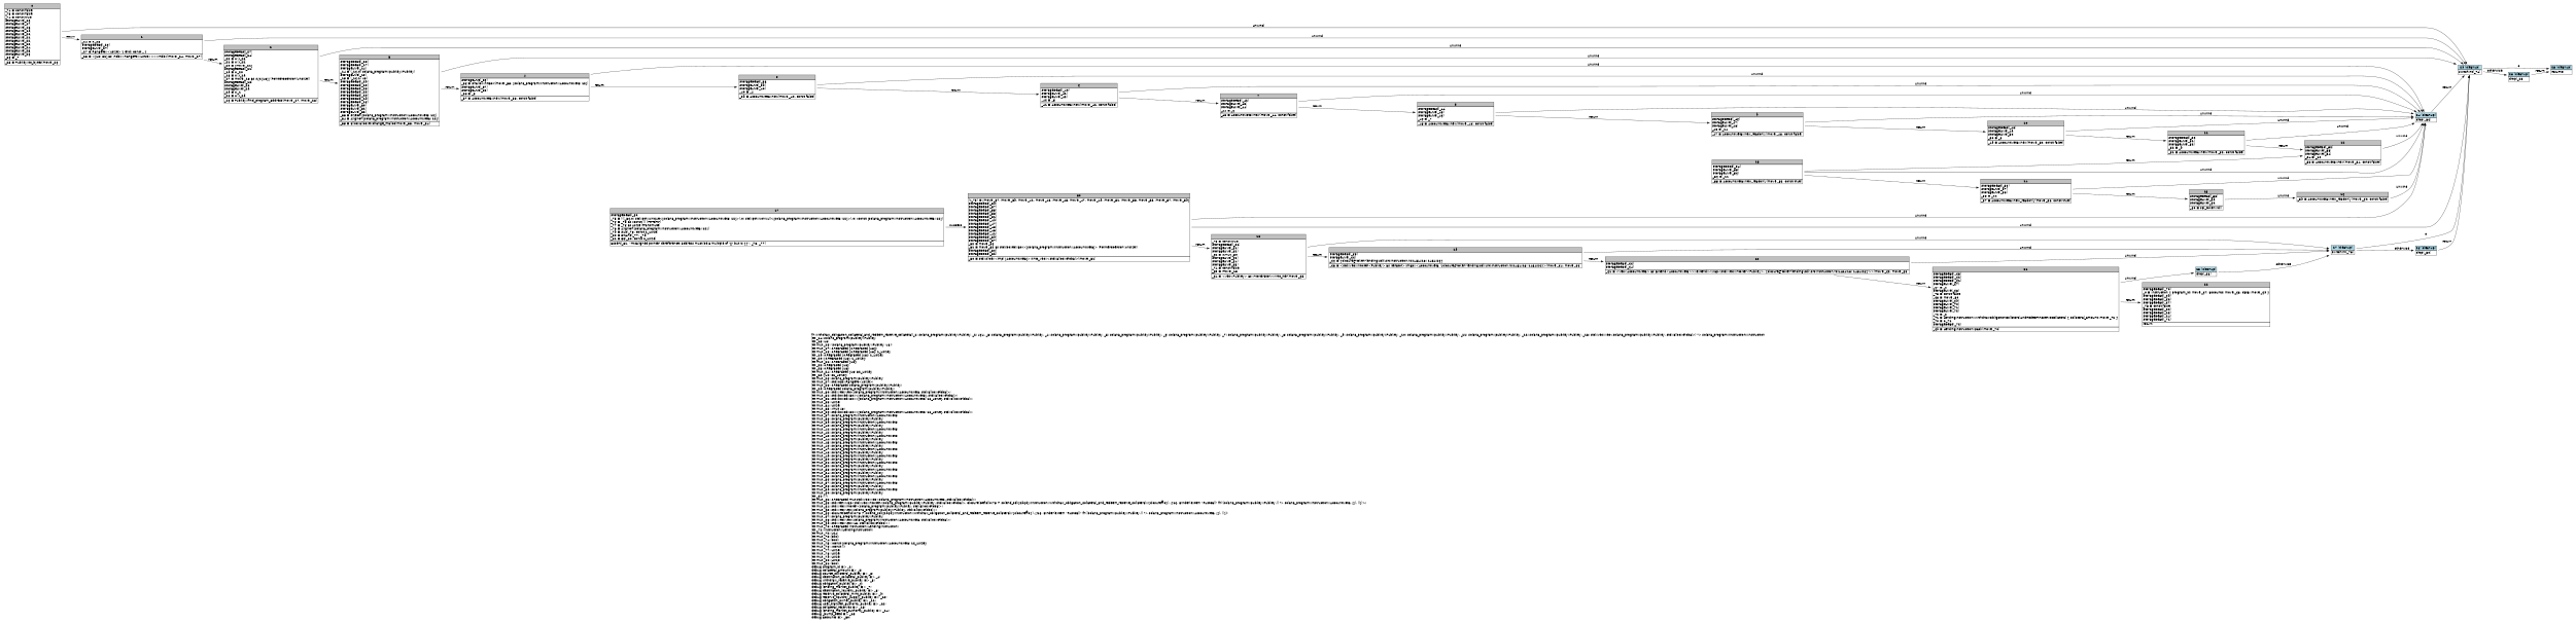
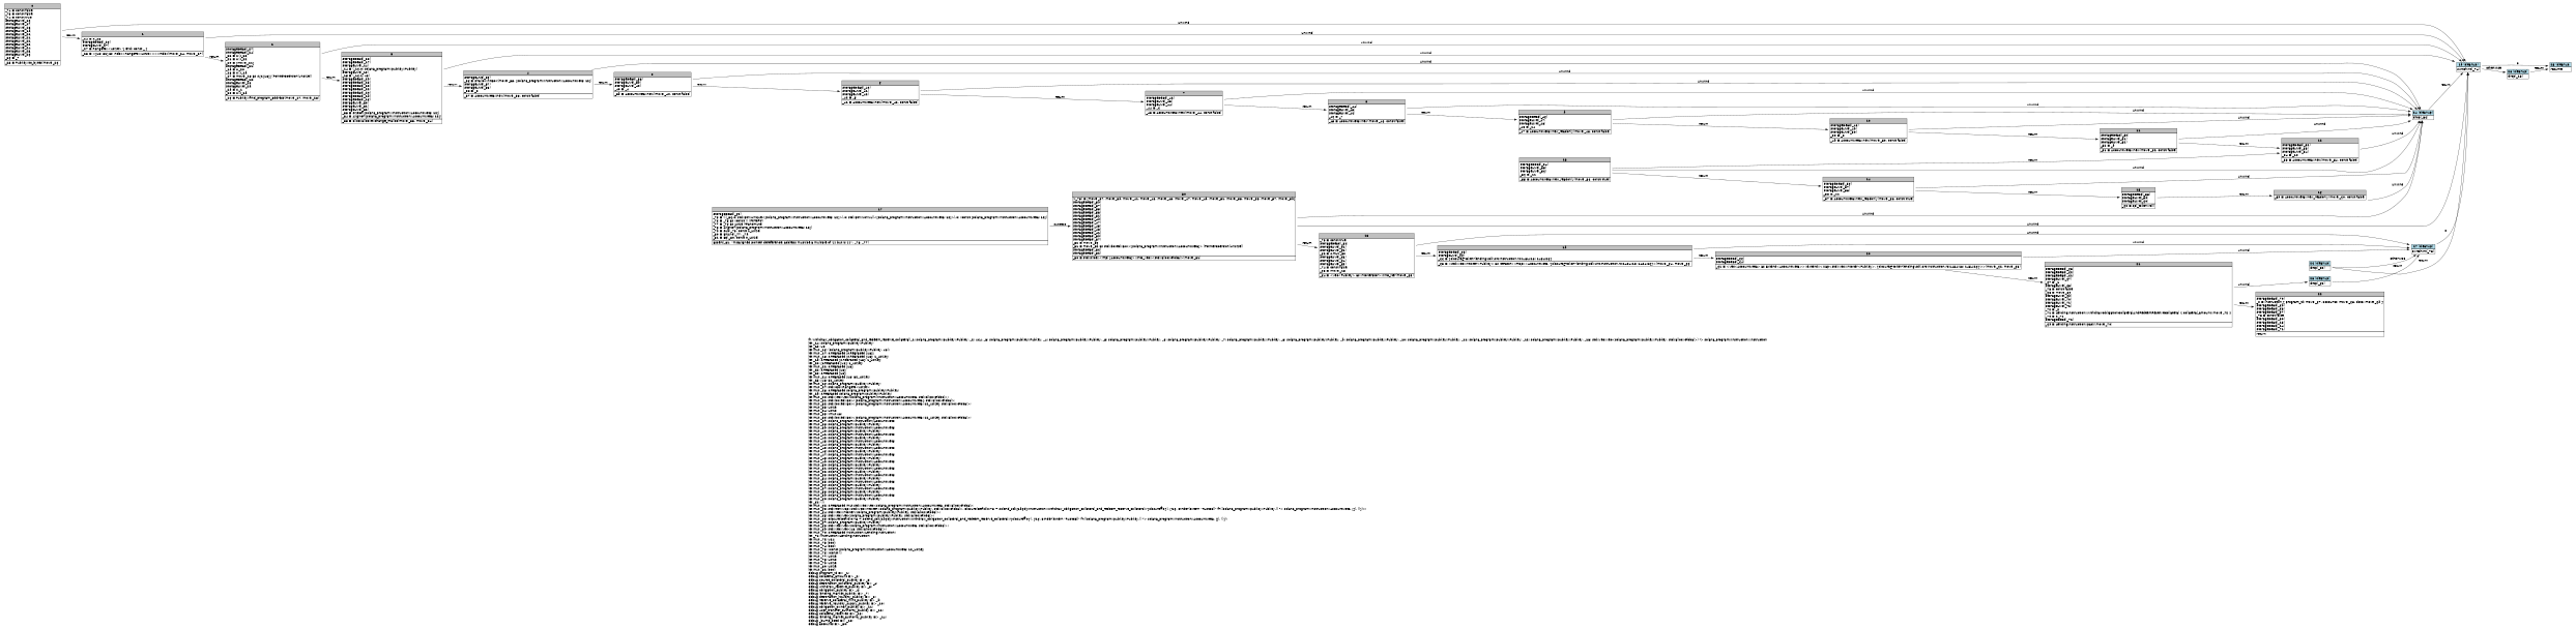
  digraph {
    fontname="DejaVu Sans"
    label=<fn withdraw_obligation_collateral_and_redeem_reserve_collateral(_1: solana_program::pubkey::Pubkey, _2: u64, _3: solana_program::pubkey::Pubkey, _4: solana_program::pubkey::Pubkey, _5: solana_program::pubkey::Pubkey, _6: solana_program::pubkey::Pubkey, _7: solana_program::pubkey::Pubkey, _8: solana_program::pubkey::Pubkey, _9: solana_program::pubkey::Pubkey, _10: solana_program::pubkey::Pubkey, _11: solana_program::pubkey::Pubkey, _12: solana_program::pubkey::Pubkey, _13: std::vec::Vec&lt;solana_program::pubkey::Pubkey, std::alloc::Global&gt;) -&gt; solana_program::instruction::Instruction<br align="left"/>let _14: solana_program::pubkey::Pubkey;<br align="left"/>let _15: u8;<br align="left"/>let mut _16: (solana_program::pubkey::Pubkey, u8);<br align="left"/>let mut _17: &amp;ReErased [&amp;ReErased [u8]];<br align="left"/>let mut _18: &amp;ReErased [&amp;ReErased [u8]; 1_usize];<br align="left"/>let _19: &amp;ReErased [&amp;ReErased [u8]; 1_usize];<br align="left"/>let _20: [&amp;ReErased [u8]; 1_usize];<br align="left"/>let mut _21: &amp;ReErased [u8];<br align="left"/>let _22: &amp;ReErased [u8];<br align="left"/>let _23: &amp;ReErased [u8];<br align="left"/>let mut _24: &amp;ReErased [u8; 32_usize];<br align="left"/>let _25: [u8; 32_usize];<br align="left"/>let mut _26: solana_program::pubkey::Pubkey;<br align="left"/>let mut _27: std::ops::RangeTo&lt;usize&gt;;<br align="left"/>let mut _28: &amp;ReErased solana_program::pubkey::Pubkey;<br align="left"/>let _29: &amp;ReErased solana_program::pubkey::Pubkey;<br align="left"/>let mut _30: std::vec::Vec&lt;solana_program::instruction::AccountMeta, std::alloc::Global&gt;;<br align="left"/>let mut _31: std::boxed::Box&lt;[solana_program::instruction::AccountMeta], std::alloc::Global&gt;;<br align="left"/>let mut _32: std::boxed::Box&lt;[solana_program::instruction::AccountMeta; 12_usize], std::alloc::Global&gt;;<br align="left"/>let mut _33: usize;<br align="left"/>let mut _34: usize;<br align="left"/>let mut _35: *mut u8;<br align="left"/>let mut _36: std::boxed::Box&lt;[solana_program::instruction::AccountMeta; 12_usize], std::alloc::Global&gt;;<br align="left"/>let mut _37: solana_program::instruction::AccountMeta;<br align="left"/>let mut _38: solana_program::pubkey::Pubkey;<br align="left"/>let mut _39: solana_program::instruction::AccountMeta;<br align="left"/>let mut _40: solana_program::pubkey::Pubkey;<br align="left"/>let mut _41: solana_program::instruction::AccountMeta;<br align="left"/>let mut _42: solana_program::pubkey::Pubkey;<br align="left"/>let mut _43: solana_program::instruction::AccountMeta;<br align="left"/>let mut _44: solana_program::pubkey::Pubkey;<br align="left"/>let mut _45: solana_program::instruction::AccountMeta;<br align="left"/>let mut _46: solana_program::pubkey::Pubkey;<br align="left"/>let mut _47: solana_program::instruction::AccountMeta;<br align="left"/>let mut _48: solana_program::pubkey::Pubkey;<br align="left"/>let mut _49: solana_program::instruction::AccountMeta;<br align="left"/>let mut _50: solana_program::pubkey::Pubkey;<br align="left"/>let mut _51: solana_program::instruction::AccountMeta;<br align="left"/>let mut _52: solana_program::pubkey::Pubkey;<br align="left"/>let mut _53: solana_program::instruction::AccountMeta;<br align="left"/>let mut _54: solana_program::pubkey::Pubkey;<br align="left"/>let mut _55: solana_program::instruction::AccountMeta;<br align="left"/>let mut _56: solana_program::pubkey::Pubkey;<br align="left"/>let mut _57: solana_program::instruction::AccountMeta;<br align="left"/>let mut _58: solana_program::pubkey::Pubkey;<br align="left"/>let mut _59: solana_program::instruction::AccountMeta;<br align="left"/>let mut _60: solana_program::pubkey::Pubkey;<br align="left"/>let _61: ();<br align="left"/>let mut _62: &amp;ReErased mut std::vec::Vec&lt;solana_program::instruction::AccountMeta, std::alloc::Global&gt;;<br align="left"/>let mut _63: std::iter::Map&lt;std::vec::IntoIter&lt;solana_program::pubkey::Pubkey, std::alloc::Global&gt;, Closure(DefId(0:75 ~ solend_sdk[296d]::instruction::withdraw_obligation_collateral_and_redeem_reserve_collateral::{closure#0}), [i16, Binder(extern &quot;RustCall&quot; fn((solana_program::pubkey::Pubkey,)) -&gt; solana_program::instruction::AccountMeta, []), ()])&gt;;<br align="left"/>let mut _64: std::vec::IntoIter&lt;solana_program::pubkey::Pubkey, std::alloc::Global&gt;;<br align="left"/>let mut _65: std::vec::Vec&lt;solana_program::pubkey::Pubkey, std::alloc::Global&gt;;<br align="left"/>let mut _66: Closure(DefId(0:75 ~ solend_sdk[296d]::instruction::withdraw_obligation_collateral_and_redeem_reserve_collateral::{closure#0}), [i16, Binder(extern &quot;RustCall&quot; fn((solana_program::pubkey::Pubkey,)) -&gt; solana_program::instruction::AccountMeta, []), ()]);<br align="left"/>let mut _67: solana_program::pubkey::Pubkey;<br align="left"/>let mut _68: std::vec::Vec&lt;solana_program::instruction::AccountMeta, std::alloc::Global&gt;;<br align="left"/>let mut _69: std::vec::Vec&lt;u8, std::alloc::Global&gt;;<br align="left"/>let mut _70: &amp;ReErased instruction::LendingInstruction;<br align="left"/>let _71: instruction::LendingInstruction;<br align="left"/>let mut _72: u64;<br align="left"/>let mut _73: bool;<br align="left"/>let mut _74: bool;<br align="left"/>let mut _75: *const [solana_program::instruction::AccountMeta; 12_usize];<br align="left"/>let mut _76: *const ();<br align="left"/>let mut _77: usize;<br align="left"/>let mut _78: usize;<br align="left"/>let mut _79: usize;<br align="left"/>let mut _80: usize;<br align="left"/>let mut _81: bool;<br align="left"/>debug program_id =&gt; _1;<br align="left"/>debug collateral_amount =&gt; _2;<br align="left"/>debug source_collateral_pubkey =&gt; _3;<br align="left"/>debug destination_collateral_pubkey =&gt; _4;<br align="left"/>debug withdraw_reserve_pubkey =&gt; _5;<br align="left"/>debug obligation_pubkey =&gt; _6;<br align="left"/>debug lending_market_pubkey =&gt; _7;<br align="left"/>debug destination_liquidity_pubkey =&gt; _8;<br align="left"/>debug reserve_collateral_mint_pubkey =&gt; _9;<br align="left"/>debug reserve_liquidity_supply_pubkey =&gt; _10;<br align="left"/>debug obligation_owner_pubkey =&gt; _11;<br align="left"/>debug user_transfer_authority_pubkey =&gt; _12;<br align="left"/>debug collateral_reserves =&gt; _13;<br align="left"/>debug lending_market_authority_pubkey =&gt; _14;<br align="left"/>debug _bump_seed =&gt; _15;<br align="left"/>debug accounts =&gt; _30;<br align="left"/>>
    rankdir=LR
    node [fontname="DejaVu Sans" shape=none]
    edge [fontname="DejaVu Sans"]
    n1 [label=<<table border="0" cellborder="1" cellspacing="0"><tr><td bgcolor="gray" align="center" colspan="1">0</td></tr><tr><td align="left" balign="left">_74 = const false<br/>_73 = const false<br/>_74 = const true<br/>StorageLive(_16)<br/>StorageLive(_17)<br/>StorageLive(_18)<br/>StorageLive(_19)<br/>StorageLive(_20)<br/>StorageLive(_21)<br/>StorageLive(_22)<br/>StorageLive(_23)<br/>StorageLive(_24)<br/>StorageLive(_25)<br/>StorageLive(_26)<br/>_26 = _7<br/></td></tr><tr><td align="left">_25 = Pubkey::to_bytes(move _26)</td></tr></table>>]
    n2 [label=<<table border="0" cellborder="1" cellspacing="0"><tr><td bgcolor="gray" align="center" colspan="1">1</td></tr><tr><td align="left" balign="left">_24 = &amp;_25<br/>StorageDead(_26)<br/>StorageLive(_27)<br/>_27 = RangeTo::&lt;usize&gt; { end: const _ }<br/></td></tr><tr><td align="left">_23 = &lt;[u8; 32] as Index&lt;RangeTo&lt;usize&gt;&gt;&gt;::index(move _24, move _27)</td></tr></table>>]
    n3 [label=<<table border="0" cellborder="1" cellspacing="0"><tr><td bgcolor="lightblue" align="center" colspan="1">29 (cleanup)</td></tr><tr><td align="left">switchInt(_74)</td></tr></table>>]
    n4 [label=<<table border="0" cellborder="1" cellspacing="0"><tr><td bgcolor="gray" align="center" colspan="1">2</td></tr><tr><td align="left" balign="left">StorageDead(_27)<br/>StorageDead(_24)<br/>_22 = &amp;(*_23)<br/>_21 = &amp;(*_22)<br/>_20 = [move _21]<br/>StorageDead(_21)<br/>_19 = &amp;_20<br/>_18 = &amp;(*_19)<br/>_17 = move _18 as &amp;[&amp;[u8]] (PointerCoercion(Unsize))<br/>StorageDead(_18)<br/>StorageLive(_28)<br/>StorageLive(_29)<br/>_29 = &amp;_1<br/>_28 = &amp;(*_29)<br/></td></tr><tr><td align="left">_16 = Pubkey::find_program_address(move _17, move _28)</td></tr></table>>]
    n5 [label=<<table border="0" cellborder="1" cellspacing="0"><tr><td bgcolor="lightblue" align="center" colspan="1">25 (cleanup)</td></tr><tr><td align="left">resume</td></tr></table>>]
    n6 [label=<<table border="0" cellborder="1" cellspacing="0"><tr><td bgcolor="lightblue" align="center" colspan="1">28 (cleanup)</td></tr><tr><td align="left">drop(_13)</td></tr></table>>]
    n7 [label=<<table border="0" cellborder="1" cellspacing="0"><tr><td bgcolor="gray" align="center" colspan="1">3</td></tr><tr><td align="left" balign="left">StorageDead(_28)<br/>StorageDead(_17)<br/>StorageLive(_14)<br/>_14 = (_16.0: solana_program::pubkey::Pubkey)<br/>StorageLive(_15)<br/>_15 = (_16.1: u8)<br/>StorageDead(_29)<br/>StorageDead(_25)<br/>StorageDead(_23)<br/>StorageDead(_22)<br/>StorageDead(_20)<br/>StorageDead(_19)<br/>StorageDead(_16)<br/>StorageLive(_30)<br/>StorageLive(_31)<br/>StorageLive(_32)<br/>_33 = SizeOf([solana_program::instruction::AccountMeta; 12])<br/>_34 = AlignOf([solana_program::instruction::AccountMeta; 12])<br/></td></tr><tr><td align="left">_35 = alloc::alloc::exchange_malloc(move _33, move _34)</td></tr></table>>]
    n8 [label=<<table border="0" cellborder="1" cellspacing="0"><tr><td bgcolor="gray" align="center" colspan="1">4</td></tr><tr><td align="left" balign="left">StorageLive(_36)<br/>_36 = ShallowInitBox(move _35, [solana_program::instruction::AccountMeta; 12])<br/>StorageLive(_37)<br/>StorageLive(_38)<br/>_38 = _3<br/></td></tr><tr><td align="left">_37 = AccountMeta::new(move _38, const false)</td></tr></table>>]
    n9 [label=<<table border="0" cellborder="1" cellspacing="0"><tr><td bgcolor="gray" align="center" colspan="1">5</td></tr><tr><td align="left" balign="left">StorageDead(_38)<br/>StorageLive(_39)<br/>StorageLive(_40)<br/>_40 = _4<br/></td></tr><tr><td align="left">_39 = AccountMeta::new(move _40, const false)</td></tr></table>>]
    n10 [label=<<table border="0" cellborder="1" cellspacing="0"><tr><td bgcolor="lightblue" align="center" colspan="1">24 (cleanup)</td></tr><tr><td align="left">drop(_36)</td></tr></table>>]
    n11 [label=<<table border="0" cellborder="1" cellspacing="0"><tr><td bgcolor="gray" align="center" colspan="1">6</td></tr><tr><td align="left" balign="left">StorageDead(_40)<br/>StorageLive(_41)<br/>StorageLive(_42)<br/>_42 = _5<br/></td></tr><tr><td align="left">_41 = AccountMeta::new(move _42, const false)</td></tr></table>>]
    n12 [label=<<table border="0" cellborder="1" cellspacing="0"><tr><td bgcolor="gray" align="center" colspan="1">7</td></tr><tr><td align="left" balign="left">StorageDead(_42)<br/>StorageLive(_43)<br/>StorageLive(_44)<br/>_44 = _6<br/></td></tr><tr><td align="left">_43 = AccountMeta::new(move _44, const false)</td></tr></table>>]
    n13 [label=<<table border="0" cellborder="1" cellspacing="0"><tr><td bgcolor="gray" align="center" colspan="1">8</td></tr><tr><td align="left" balign="left">StorageDead(_44)<br/>StorageLive(_45)<br/>StorageLive(_46)<br/>_46 = _7<br/></td></tr><tr><td align="left">_45 = AccountMeta::new(move _46, const false)</td></tr></table>>]
    n14 [label=<<table border="0" cellborder="1" cellspacing="0"><tr><td bgcolor="gray" align="center" colspan="1">9</td></tr><tr><td align="left" balign="left">StorageDead(_46)<br/>StorageLive(_47)<br/>StorageLive(_48)<br/>_48 = _14<br/></td></tr><tr><td align="left">_47 = AccountMeta::new_readonly(move _48, const false)</td></tr></table>>]
    n15 [label=<<table border="0" cellborder="1" cellspacing="0"><tr><td bgcolor="gray" align="center" colspan="1">10</td></tr><tr><td align="left" balign="left">StorageDead(_48)<br/>StorageLive(_49)<br/>StorageLive(_50)<br/>_50 = _8<br/></td></tr><tr><td align="left">_49 = AccountMeta::new(move _50, const false)</td></tr></table>>]
    n16 [label=<<table border="0" cellborder="1" cellspacing="0"><tr><td bgcolor="gray" align="center" colspan="1">11</td></tr><tr><td align="left" balign="left">StorageDead(_50)<br/>StorageLive(_51)<br/>StorageLive(_52)<br/>_52 = _9<br/></td></tr><tr><td align="left">_51 = AccountMeta::new(move _52, const false)</td></tr></table>>]
    n17 [label=<<table border="0" cellborder="1" cellspacing="0"><tr><td bgcolor="gray" align="center" colspan="1">12</td></tr><tr><td align="left" balign="left">StorageDead(_52)<br/>StorageLive(_53)<br/>StorageLive(_54)<br/>_54 = _10<br/></td></tr><tr><td align="left">_53 = AccountMeta::new(move _54, const false)</td></tr></table>>]
    n18 [label=<<table border="0" cellborder="1" cellspacing="0"><tr><td bgcolor="gray" align="center" colspan="1">13</td></tr><tr><td align="left" balign="left">StorageDead(_54)<br/>StorageLive(_55)<br/>StorageLive(_56)<br/>_56 = _11<br/></td></tr><tr><td align="left">_55 = AccountMeta::new_readonly(move _56, const true)</td></tr></table>>]
    n19 [label=<<table border="0" cellborder="1" cellspacing="0"><tr><td bgcolor="gray" align="center" colspan="1">14</td></tr><tr><td align="left" balign="left">StorageDead(_56)<br/>StorageLive(_57)<br/>StorageLive(_58)<br/>_58 = _12<br/></td></tr><tr><td align="left">_57 = AccountMeta::new_readonly(move _58, const true)</td></tr></table>>]
    n20 [label=<<table border="0" cellborder="1" cellspacing="0"><tr><td bgcolor="gray" align="center" colspan="1">15</td></tr><tr><td align="left" balign="left">StorageDead(_58)<br/>StorageLive(_59)<br/>StorageLive(_60)<br/></td></tr><tr><td align="left">_60 = spl_token::id()</td></tr></table>>]
    n21 [label=<<table border="0" cellborder="1" cellspacing="0"><tr><td bgcolor="gray" align="center" colspan="1">16</td></tr><tr><td align="left">_59 = AccountMeta::new_readonly(move _60, const false)</td></tr></table>>]
    n22 [label=<<table border="0" cellborder="1" cellspacing="0"><tr><td bgcolor="gray" align="center" colspan="1">17</td></tr><tr><td align="left" balign="left">StorageDead(_60)<br/>_75 = (((_36.0: std::ptr::Unique&lt;[solana_program::instruction::AccountMeta; 12]&gt;).0: std::ptr::NonNull&lt;[solana_program::instruction::AccountMeta; 12]&gt;).0: *const [solana_program::instruction::AccountMeta; 12])<br/>_76 = _75 as *const () (PtrToPtr)<br/>_77 = _76 as usize (Transmute)<br/>_78 = AlignOf([solana_program::instruction::AccountMeta; 12])<br/>_79 = Sub(_78, const 1_usize)<br/>_80 = BitAnd(_77, _79)<br/>_81 = Eq(_80, const 0_usize)<br/></td></tr><tr><td align="left">assert(_81, &quot;misaligned pointer dereference: address must be a multiple of {} but is {}&quot;, _78, _77)</td></tr></table>>]
    n23 [label=<<table border="0" cellborder="1" cellspacing="0"><tr><td bgcolor="gray" align="center" colspan="1">30</td></tr><tr><td align="left" balign="left">(*_75) = [move _37, move _39, move _41, move _43, move _45, move _47, move _49, move _51, move _53, move _55, move _57, move _59]<br/>StorageDead(_59)<br/>StorageDead(_57)<br/>StorageDead(_55)<br/>StorageDead(_53)<br/>StorageDead(_51)<br/>StorageDead(_49)<br/>StorageDead(_47)<br/>StorageDead(_45)<br/>StorageDead(_43)<br/>StorageDead(_41)<br/>StorageDead(_39)<br/>StorageDead(_37)<br/>_32 = move _36<br/>_31 = move _32 as std::boxed::Box&lt;[solana_program::instruction::AccountMeta]&gt; (PointerCoercion(Unsize))<br/>StorageDead(_36)<br/>StorageDead(_32)<br/></td></tr><tr><td align="left">_30 = std::slice::&lt;impl [AccountMeta]&gt;::into_vec::&lt;std::alloc::Global&gt;(move _31)</td></tr></table>>]
    n24 [label=<<table border="0" cellborder="1" cellspacing="0"><tr><td bgcolor="gray" align="center" colspan="1">18</td></tr><tr><td align="left" balign="left">_73 = const true<br/>StorageDead(_31)<br/>StorageLive(_61)<br/>StorageLive(_62)<br/>_62 = &amp;mut _30<br/>StorageLive(_63)<br/>StorageLive(_64)<br/>StorageLive(_65)<br/>_74 = const false<br/>_65 = move _13<br/></td></tr><tr><td align="left">_64 = &lt;Vec&lt;Pubkey&gt; as IntoIterator&gt;::into_iter(move _65)</td></tr></table>>]
    n25 [label=<<table border="0" cellborder="1" cellspacing="0"><tr><td bgcolor="gray" align="center" colspan="1">19</td></tr><tr><td align="left" balign="left">StorageDead(_65)<br/>StorageLive(_66)<br/>_66 = {closure@token-lending\sdk\src\instruction.rs:1454:18: 1454:26}<br/></td></tr><tr><td align="left">_63 = &lt;std::vec::IntoIter&lt;Pubkey&gt; as Iterator&gt;::map::&lt;AccountMeta, {closure@token-lending\sdk\src\instruction.rs:1454:18: 1454:26}&gt;(move _64, move _66)</td></tr></table>>]
    n26 [label=<<table border="0" cellborder="1" cellspacing="0"><tr><td bgcolor="lightblue" align="center" colspan="1">27 (cleanup)</td></tr><tr><td align="left">switchInt(_73)</td></tr></table>>]
    n27 [label=<<table border="0" cellborder="1" cellspacing="0"><tr><td bgcolor="gray" align="center" colspan="1">20</td></tr><tr><td align="left" balign="left">StorageDead(_66)<br/>StorageDead(_64)<br/></td></tr><tr><td align="left">_61 = &lt;Vec&lt;AccountMeta&gt; as Extend&lt;AccountMeta&gt;&gt;::extend::&lt;Map&lt;std::vec::IntoIter&lt;Pubkey&gt;, {closure@token-lending\sdk\src\instruction.rs:1454:18: 1454:26}&gt;&gt;(move _62, move _63)</td></tr></table>>]
    n28 [label=<<table border="0" cellborder="1" cellspacing="0"><tr><td bgcolor="lightblue" align="center" colspan="1">26 (cleanup)</td></tr><tr><td align="left">drop(_30)</td></tr></table>>]
    n29 [label=<<table border="0" cellborder="1" cellspacing="0"><tr><td bgcolor="gray" align="center" colspan="1">21</td></tr><tr><td align="left" balign="left">StorageDead(_63)<br/>StorageDead(_62)<br/>StorageDead(_61)<br/>StorageLive(_67)<br/>_67 = _1<br/>StorageLive(_68)<br/>_73 = const false<br/>_68 = move _30<br/>StorageLive(_69)<br/>StorageLive(_70)<br/>StorageLive(_71)<br/>StorageLive(_72)<br/>_72 = _2<br/>_71 = LendingInstruction::WithdrawObligationCollateralAndRedeemReserveCollateral { collateral_amount: move _72 }<br/>_70 = &amp;_71<br/>StorageDead(_72)<br/></td></tr><tr><td align="left">_69 = LendingInstruction::pack(move _70)</td></tr></table>>]
    n30 [label=<<table border="0" cellborder="1" cellspacing="0"><tr><td bgcolor="gray" align="center" colspan="1">22</td></tr><tr><td align="left" balign="left">StorageDead(_70)<br/>_0 = Instruction { program_id: move _67, accounts: move _68, data: move _69 }<br/>StorageDead(_69)<br/>StorageDead(_68)<br/>StorageDead(_67)<br/>_73 = const false<br/>StorageDead(_30)<br/>StorageDead(_15)<br/>StorageDead(_14)<br/>StorageDead(_71)<br/></td></tr><tr><td align="left">return</td></tr></table>>]
    n31 [label=<<table border="0" cellborder="1" cellspacing="0"><tr><td bgcolor="lightblue" align="center" colspan="1">23 (cleanup)</td></tr><tr><td align="left">drop(_68)</td></tr></table>>]
    n1 -> n2 [label=return]
    n1 -> n3 [label=unwind]
    n2 -> n3 [label=unwind]
    n2 -> n4 [label=return]
    n3 -> n5 [label=0]
    n3 -> n6 [label=otherwise]
    n4 -> n3 [label=unwind]
    n4 -> n7 [label=return]
    n6 -> n5 [label=return]
    n7 -> n3 [label=unwind]
    n7 -> n8 [label=return]
    n8 -> n9 [label=return]
    n8 -> n10 [label=unwind]
    n9 -> n10 [label=unwind]
    n9 -> n11 [label=return]
    n10 -> n3 [label=return]
    n11 -> n10 [label=unwind]
    n11 -> n12 [label=return]
    n12 -> n10 [label=unwind]
    n12 -> n13 [label=return]
    n13 -> n10 [label=unwind]
    n13 -> n14 [label=return]
    n14 -> n10 [label=unwind]
    n14 -> n15 [label=return]
    n15 -> n10 [label=unwind]
    n15 -> n16 [label=return]
    n16 -> n10 [label=unwind]
    n16 -> n17 [label=return]
    n17 -> n10 [label=unwind]
    n18 -> n10 [label=unwind]
    n18 -> n17 [label=return]
    n18 -> n19 [label=return]
    n19 -> n10 [label=unwind]
    n19 -> n20 [label=return]
-   n20 -> n21 [label=unwind]
+   n20 -> n21 [label=return]
    n21 -> n10 [label=unwind]
    n22 -> n23 [label=success]
    n23 -> n3 [label=unwind]
    n23 -> n10 [label=unwind]
    n23 -> n24 [label=return]
    n24 -> n25 [label=return]
    n24 -> n26 [label=unwind]
    n25 -> n26 [label=unwind]
    n25 -> n27 [label=return]
    n26 -> n3 [label=0]
-   n26 -> n28 [label=otherwise]
+   n28 -> n26 [label=otherwise]
    n27 -> n26 [label=unwind]
    n27 -> n29 [label=return]
    n28 -> n3 [label=return]
    n29 -> n30 [label=return]
    n29 -> n31 [label=unwind]
-   n31 -> n26 [label=otherwise]
+   n31 -> n26 [label=return]
  }
